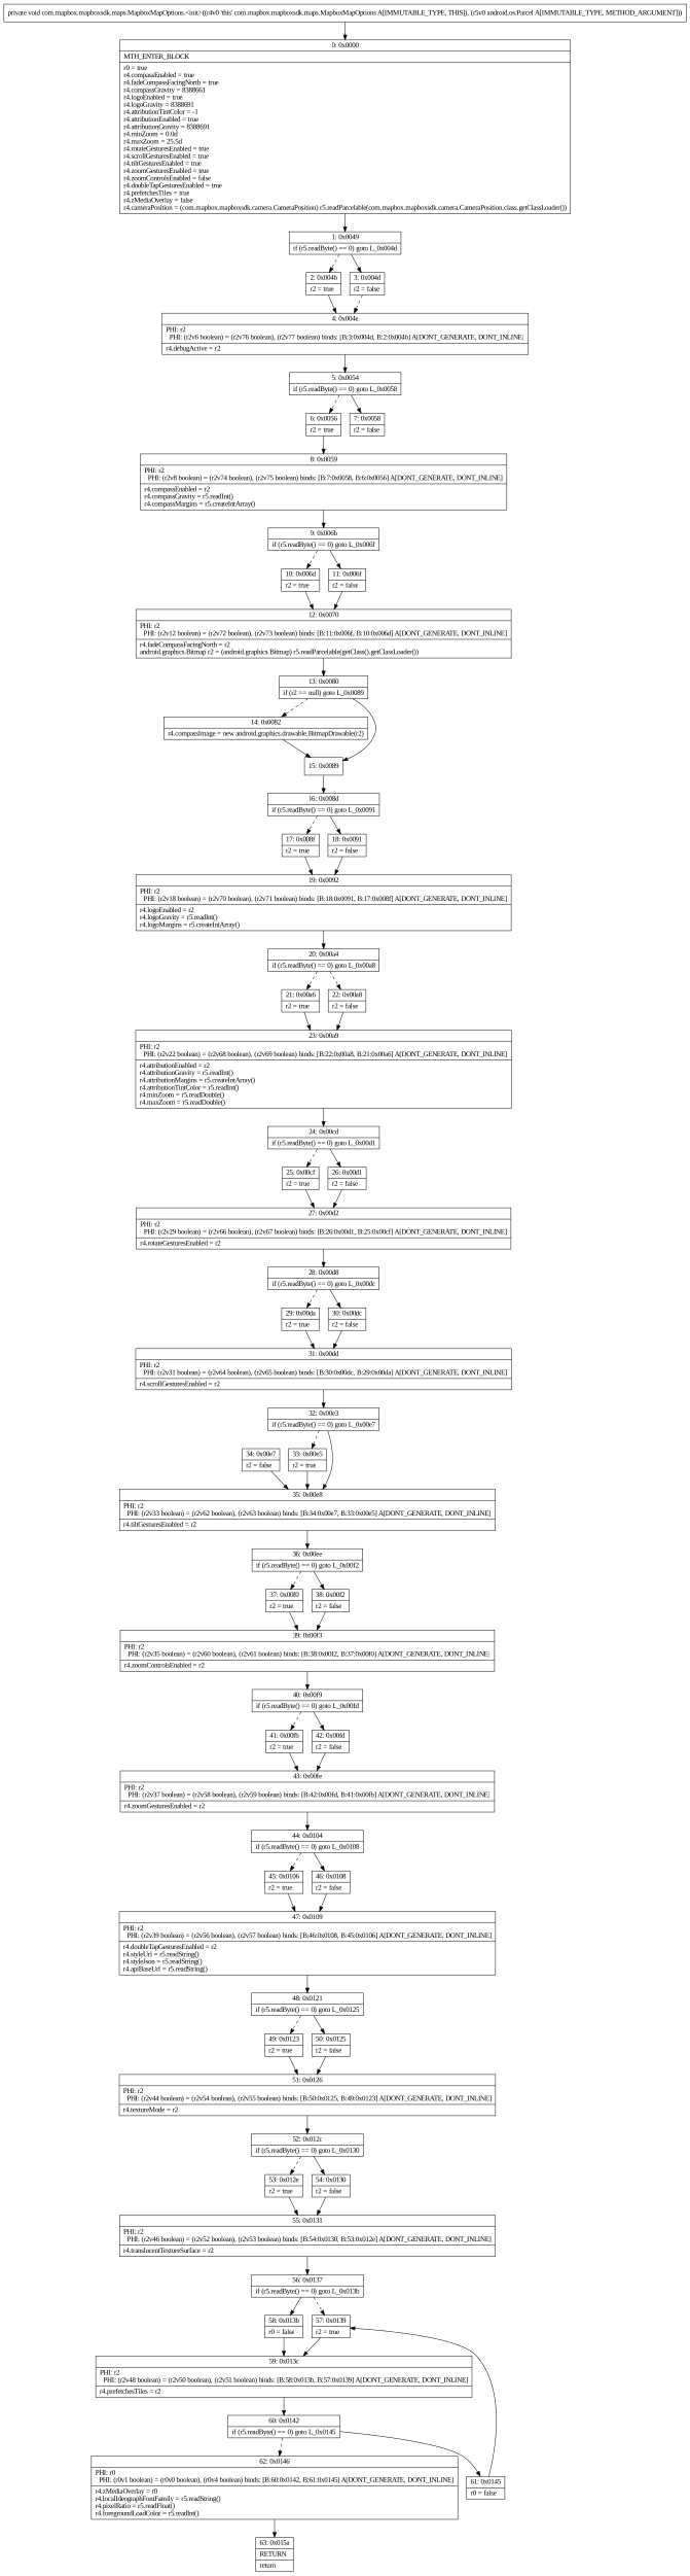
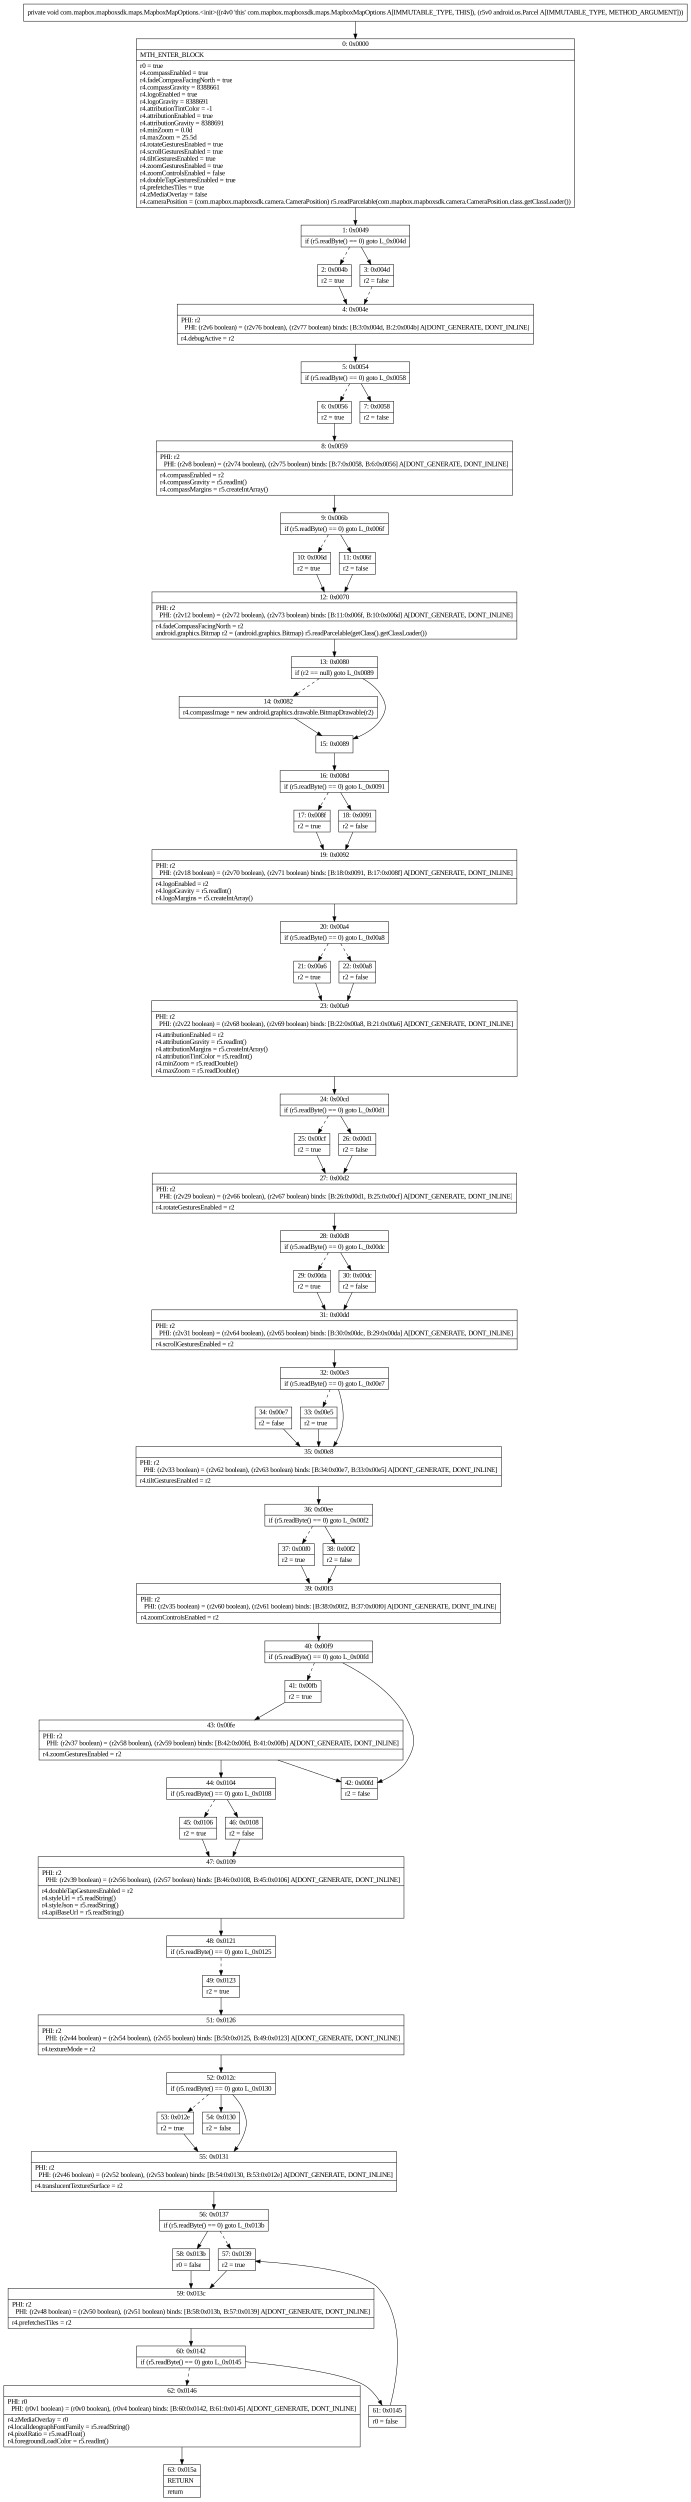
  digraph {
    fontname="Liberation Serif"
    node [fontname="Liberation Serif" shape=record]
    edge [fontname="Liberation Serif"]
    n1 [label="{0\:\ 0x0000|MTH_ENTER_BLOCK\l|r0 = true\lr4.compassEnabled = true\lr4.fadeCompassFacingNorth = true\lr4.compassGravity = 8388661\lr4.logoEnabled = true\lr4.logoGravity = 8388691\lr4.attributionTintColor = \-1\lr4.attributionEnabled = true\lr4.attributionGravity = 8388691\lr4.minZoom = 0.0d\lr4.maxZoom = 25.5d\lr4.rotateGesturesEnabled = true\lr4.scrollGesturesEnabled = true\lr4.tiltGesturesEnabled = true\lr4.zoomGesturesEnabled = true\lr4.zoomControlsEnabled = false\lr4.doubleTapGesturesEnabled = true\lr4.prefetchesTiles = true\lr4.zMediaOverlay = false\lr4.cameraPosition = (com.mapbox.mapboxsdk.camera.CameraPosition) r5.readParcelable(com.mapbox.mapboxsdk.camera.CameraPosition.class.getClassLoader())\l}"]
    n2 [label="{1\:\ 0x0049|if (r5.readByte() == 0) goto L_0x004d\l}"]
    n3 [label="{2\:\ 0x004b|r2 = true\l}"]
    n4 [label="{3\:\ 0x004d|r2 = false\l}"]
    n5 [label="{4\:\ 0x004e|PHI: r2 \l  PHI: (r2v6 boolean) = (r2v76 boolean), (r2v77 boolean) binds: [B:3:0x004d, B:2:0x004b] A[DONT_GENERATE, DONT_INLINE]\l|r4.debugActive = r2\l}"]
    n6 [label="{5\:\ 0x0054|if (r5.readByte() == 0) goto L_0x0058\l}"]
    n7 [label="{6\:\ 0x0056|r2 = true\l}"]
    n8 [label="{7\:\ 0x0058|r2 = false\l}"]
    n9 [label="{8\:\ 0x0059|PHI: r2 \l  PHI: (r2v8 boolean) = (r2v74 boolean), (r2v75 boolean) binds: [B:7:0x0058, B:6:0x0056] A[DONT_GENERATE, DONT_INLINE]\l|r4.compassEnabled = r2\lr4.compassGravity = r5.readInt()\lr4.compassMargins = r5.createIntArray()\l}"]
    n10 [label="{9\:\ 0x006b|if (r5.readByte() == 0) goto L_0x006f\l}"]
    n11 [label="{10\:\ 0x006d|r2 = true\l}"]
    n12 [label="{11\:\ 0x006f|r2 = false\l}"]
    n13 [label="{12\:\ 0x0070|PHI: r2 \l  PHI: (r2v12 boolean) = (r2v72 boolean), (r2v73 boolean) binds: [B:11:0x006f, B:10:0x006d] A[DONT_GENERATE, DONT_INLINE]\l|r4.fadeCompassFacingNorth = r2\landroid.graphics.Bitmap r2 = (android.graphics.Bitmap) r5.readParcelable(getClass().getClassLoader())\l}"]
    n14 [label="{13\:\ 0x0080|if (r2 == null) goto L_0x0089\l}"]
    n15 [label="{14\:\ 0x0082|r4.compassImage = new android.graphics.drawable.BitmapDrawable(r2)\l}"]
    n16 [label="{15\:\ 0x0089}"]
    n17 [label="{16\:\ 0x008d|if (r5.readByte() == 0) goto L_0x0091\l}"]
    n18 [label="{17\:\ 0x008f|r2 = true\l}"]
    n19 [label="{18\:\ 0x0091|r2 = false\l}"]
    n20 [label="{19\:\ 0x0092|PHI: r2 \l  PHI: (r2v18 boolean) = (r2v70 boolean), (r2v71 boolean) binds: [B:18:0x0091, B:17:0x008f] A[DONT_GENERATE, DONT_INLINE]\l|r4.logoEnabled = r2\lr4.logoGravity = r5.readInt()\lr4.logoMargins = r5.createIntArray()\l}"]
    n21 [label="{20\:\ 0x00a4|if (r5.readByte() == 0) goto L_0x00a8\l}"]
    n22 [label="{21\:\ 0x00a6|r2 = true\l}"]
    n23 [label="{22\:\ 0x00a8|r2 = false\l}"]
    n24 [label="{23\:\ 0x00a9|PHI: r2 \l  PHI: (r2v22 boolean) = (r2v68 boolean), (r2v69 boolean) binds: [B:22:0x00a8, B:21:0x00a6] A[DONT_GENERATE, DONT_INLINE]\l|r4.attributionEnabled = r2\lr4.attributionGravity = r5.readInt()\lr4.attributionMargins = r5.createIntArray()\lr4.attributionTintColor = r5.readInt()\lr4.minZoom = r5.readDouble()\lr4.maxZoom = r5.readDouble()\l}"]
    n25 [label="{24\:\ 0x00cd|if (r5.readByte() == 0) goto L_0x00d1\l}"]
    n26 [label="{25\:\ 0x00cf|r2 = true\l}"]
    n27 [label="{26\:\ 0x00d1|r2 = false\l}"]
    n28 [label="{27\:\ 0x00d2|PHI: r2 \l  PHI: (r2v29 boolean) = (r2v66 boolean), (r2v67 boolean) binds: [B:26:0x00d1, B:25:0x00cf] A[DONT_GENERATE, DONT_INLINE]\l|r4.rotateGesturesEnabled = r2\l}"]
    n29 [label="{28\:\ 0x00d8|if (r5.readByte() == 0) goto L_0x00dc\l}"]
    n30 [label="{29\:\ 0x00da|r2 = true\l}"]
    n31 [label="{30\:\ 0x00dc|r2 = false\l}"]
    n32 [label="{31\:\ 0x00dd|PHI: r2 \l  PHI: (r2v31 boolean) = (r2v64 boolean), (r2v65 boolean) binds: [B:30:0x00dc, B:29:0x00da] A[DONT_GENERATE, DONT_INLINE]\l|r4.scrollGesturesEnabled = r2\l}"]
    n33 [label="{32\:\ 0x00e3|if (r5.readByte() == 0) goto L_0x00e7\l}"]
    n34 [label="{33\:\ 0x00e5|r2 = true\l}"]
    n35 [label="{35\:\ 0x00e8|PHI: r2 \l  PHI: (r2v33 boolean) = (r2v62 boolean), (r2v63 boolean) binds: [B:34:0x00e7, B:33:0x00e5] A[DONT_GENERATE, DONT_INLINE]\l|r4.tiltGesturesEnabled = r2\l}"]
    n36 [label="{34\:\ 0x00e7|r2 = false\l}"]
    n37 [label="{36\:\ 0x00ee|if (r5.readByte() == 0) goto L_0x00f2\l}"]
    n38 [label="{37\:\ 0x00f0|r2 = true\l}"]
    n39 [label="{38\:\ 0x00f2|r2 = false\l}"]
    n40 [label="{39\:\ 0x00f3|PHI: r2 \l  PHI: (r2v35 boolean) = (r2v60 boolean), (r2v61 boolean) binds: [B:38:0x00f2, B:37:0x00f0] A[DONT_GENERATE, DONT_INLINE]\l|r4.zoomControlsEnabled = r2\l}"]
    n41 [label="{40\:\ 0x00f9|if (r5.readByte() == 0) goto L_0x00fd\l}"]
    n42 [label="{41\:\ 0x00fb|r2 = true\l}"]
    n43 [label="{42\:\ 0x00fd|r2 = false\l}"]
    n44 [label="{43\:\ 0x00fe|PHI: r2 \l  PHI: (r2v37 boolean) = (r2v58 boolean), (r2v59 boolean) binds: [B:42:0x00fd, B:41:0x00fb] A[DONT_GENERATE, DONT_INLINE]\l|r4.zoomGesturesEnabled = r2\l}"]
    n45 [label="{44\:\ 0x0104|if (r5.readByte() == 0) goto L_0x0108\l}"]
    n46 [label="{45\:\ 0x0106|r2 = true\l}"]
    n47 [label="{46\:\ 0x0108|r2 = false\l}"]
    n48 [label="{47\:\ 0x0109|PHI: r2 \l  PHI: (r2v39 boolean) = (r2v56 boolean), (r2v57 boolean) binds: [B:46:0x0108, B:45:0x0106] A[DONT_GENERATE, DONT_INLINE]\l|r4.doubleTapGesturesEnabled = r2\lr4.styleUrl = r5.readString()\lr4.styleJson = r5.readString()\lr4.apiBaseUrl = r5.readString()\l}"]
    n49 [label="{48\:\ 0x0121|if (r5.readByte() == 0) goto L_0x0125\l}"]
    n50 [label="{49\:\ 0x0123|r2 = true\l}"]
-   n51 [label="{50\:\ 0x0125|r2 = false\l}"]
    n52 [label="{51\:\ 0x0126|PHI: r2 \l  PHI: (r2v44 boolean) = (r2v54 boolean), (r2v55 boolean) binds: [B:50:0x0125, B:49:0x0123] A[DONT_GENERATE, DONT_INLINE]\l|r4.textureMode = r2\l}"]
    n53 [label="{52\:\ 0x012c|if (r5.readByte() == 0) goto L_0x0130\l}"]
    n54 [label="{53\:\ 0x012e|r2 = true\l}"]
    n55 [label="{54\:\ 0x0130|r2 = false\l}"]
    n56 [label="{55\:\ 0x0131|PHI: r2 \l  PHI: (r2v46 boolean) = (r2v52 boolean), (r2v53 boolean) binds: [B:54:0x0130, B:53:0x012e] A[DONT_GENERATE, DONT_INLINE]\l|r4.translucentTextureSurface = r2\l}"]
    n57 [label="{56\:\ 0x0137|if (r5.readByte() == 0) goto L_0x013b\l}"]
    n58 [label="{57\:\ 0x0139|r2 = true\l}"]
    n59 [label="{58\:\ 0x013b|r0 = false\l}"]
    n60 [label="{59\:\ 0x013c|PHI: r2 \l  PHI: (r2v48 boolean) = (r2v50 boolean), (r2v51 boolean) binds: [B:58:0x013b, B:57:0x0139] A[DONT_GENERATE, DONT_INLINE]\l|r4.prefetchesTiles = r2\l}"]
    n61 [label="{60\:\ 0x0142|if (r5.readByte() == 0) goto L_0x0145\l}"]
    n62 [label="{61\:\ 0x0145|r0 = false\l}"]
    n63 [label="{62\:\ 0x0146|PHI: r0 \l  PHI: (r0v1 boolean) = (r0v0 boolean), (r0v4 boolean) binds: [B:60:0x0142, B:61:0x0145] A[DONT_GENERATE, DONT_INLINE]\l|r4.zMediaOverlay = r0\lr4.localIdeographFontFamily = r5.readString()\lr4.pixelRatio = r5.readFloat()\lr4.foregroundLoadColor = r5.readInt()\l}"]
    n64 [label="{63\:\ 0x015a|RETURN\l|return\l}"]
    n65 [label="{private void com.mapbox.mapboxsdk.maps.MapboxMapOptions.\<init\>((r4v0 'this' com.mapbox.mapboxsdk.maps.MapboxMapOptions A[IMMUTABLE_TYPE, THIS]), (r5v0 android.os.Parcel A[IMMUTABLE_TYPE, METHOD_ARGUMENT])) }"]
    n1 -> n2
    n2 -> n3 [style=dashed]
    n2 -> n4
    n3 -> n5
    n4 -> n5 [style=dashed]
    n5 -> n6
    n6 -> n7 [style=dashed]
    n6 -> n8
    n7 -> n9
    n9 -> n10
    n10 -> n11 [style=dashed]
    n10 -> n12
    n11 -> n13
    n12 -> n13
    n13 -> n14
    n14 -> n15 [style=dashed]
    n14 -> n16
    n15 -> n16
    n16 -> n17
    n17 -> n18 [style=dashed]
    n17 -> n19
    n18 -> n20
    n19 -> n20
    n20 -> n21
    n21 -> n22 [style=dashed]
    n21 -> n23 [style=dashed]
    n22 -> n24
    n23 -> n24
    n24 -> n25
    n25 -> n26 [style=dashed]
    n25 -> n27
    n26 -> n28
    n27 -> n28
    n28 -> n29
    n29 -> n30 [style=dashed]
    n29 -> n31
    n30 -> n32
    n31 -> n32
    n32 -> n33
    n33 -> n34 [style=dashed]
    n33 -> n35
    n34 -> n35
    n35 -> n37
    n36 -> n35
    n37 -> n38 [style=dashed]
    n37 -> n39
    n38 -> n40
    n39 -> n40
    n40 -> n41
    n41 -> n42 [style=dashed]
    n41 -> n43
    n42 -> n44
-   n43 -> n44
+   n44 -> n43
    n44 -> n45
    n45 -> n46 [style=dashed]
    n45 -> n47
    n46 -> n48
    n47 -> n48
    n48 -> n49
    n49 -> n50 [style=dashed]
-   n49 -> n51
    n50 -> n52
-   n51 -> n52
    n52 -> n53
    n53 -> n54 [style=dashed]
    n53 -> n55
    n54 -> n56
-   n55 -> n56
+   n53 -> n56
    n56 -> n57
    n57 -> n58 [style=dashed]
    n57 -> n59
    n58 -> n60
    n59 -> n60
    n60 -> n61
    n61 -> n62
    n61 -> n63 [style=dashed]
    n62 -> n58
    n63 -> n64
    n65 -> n1
  }
